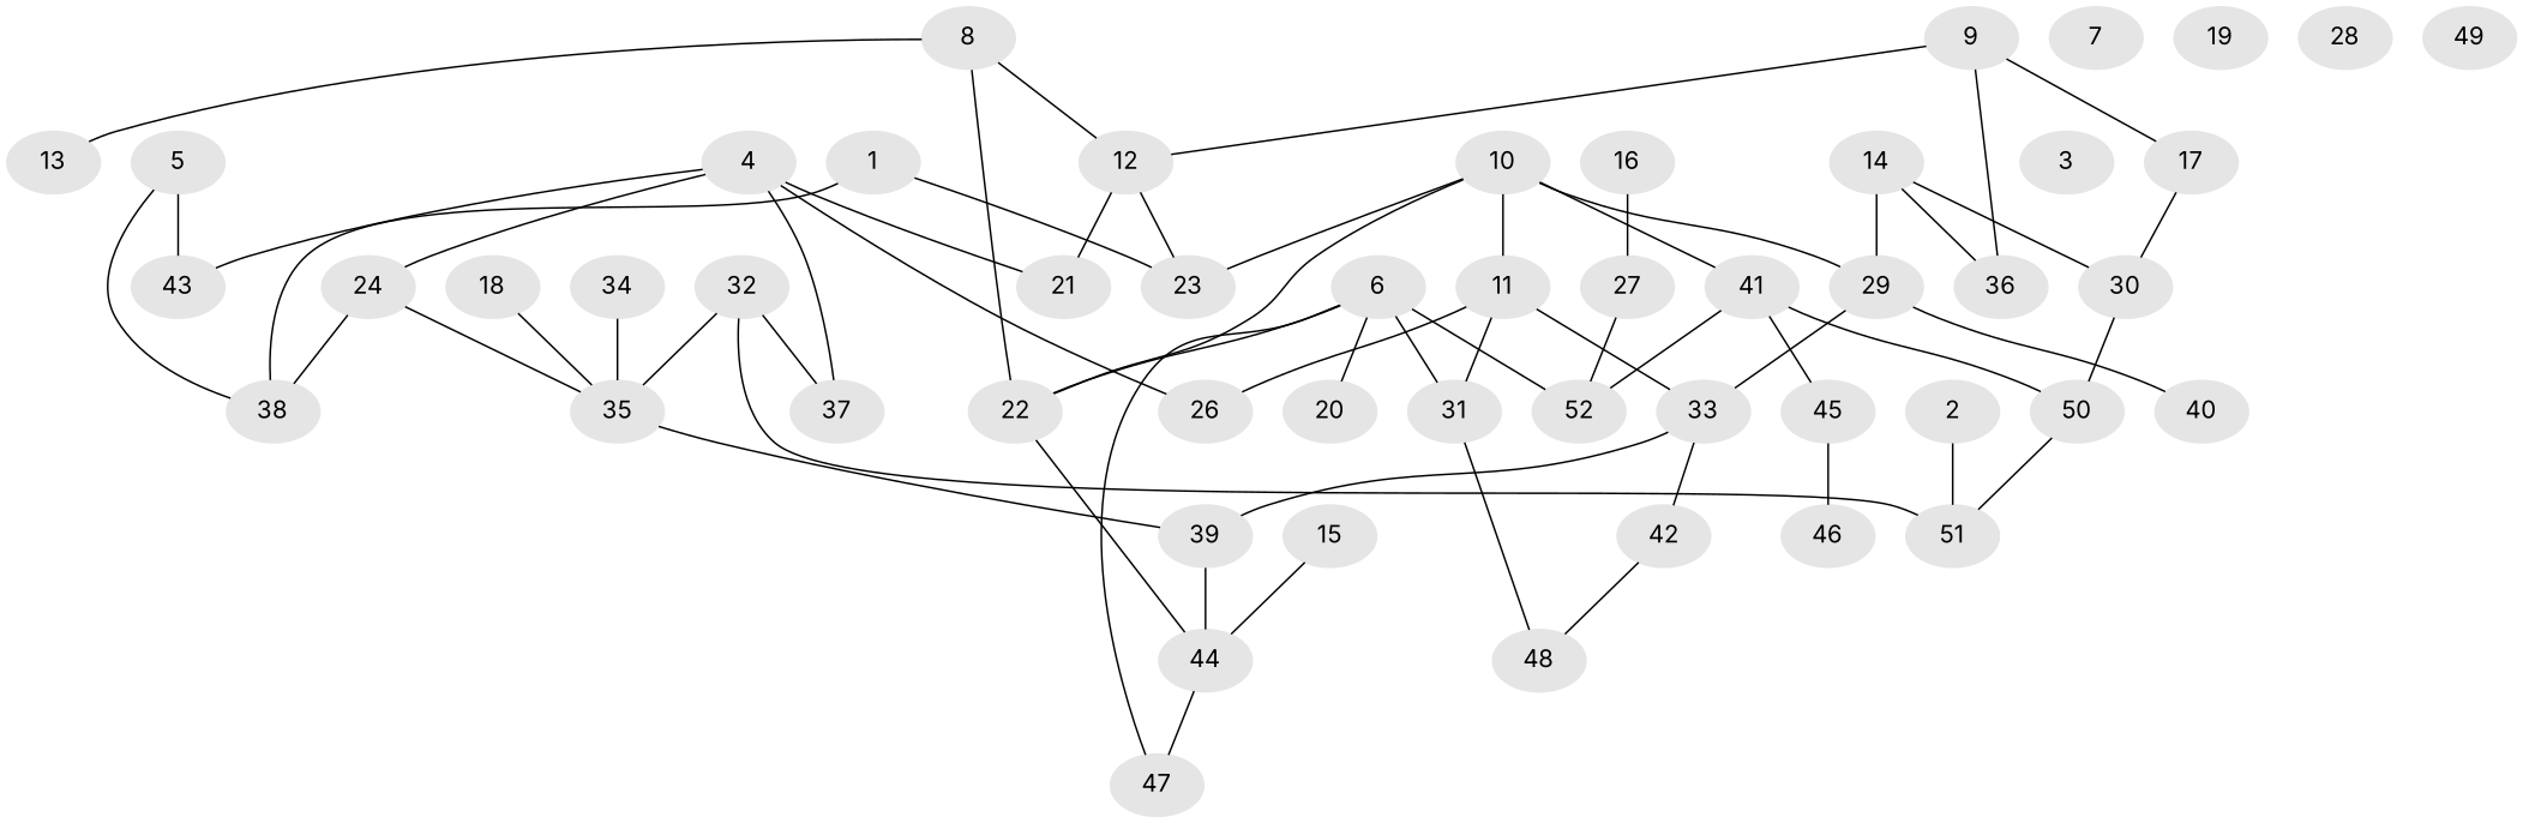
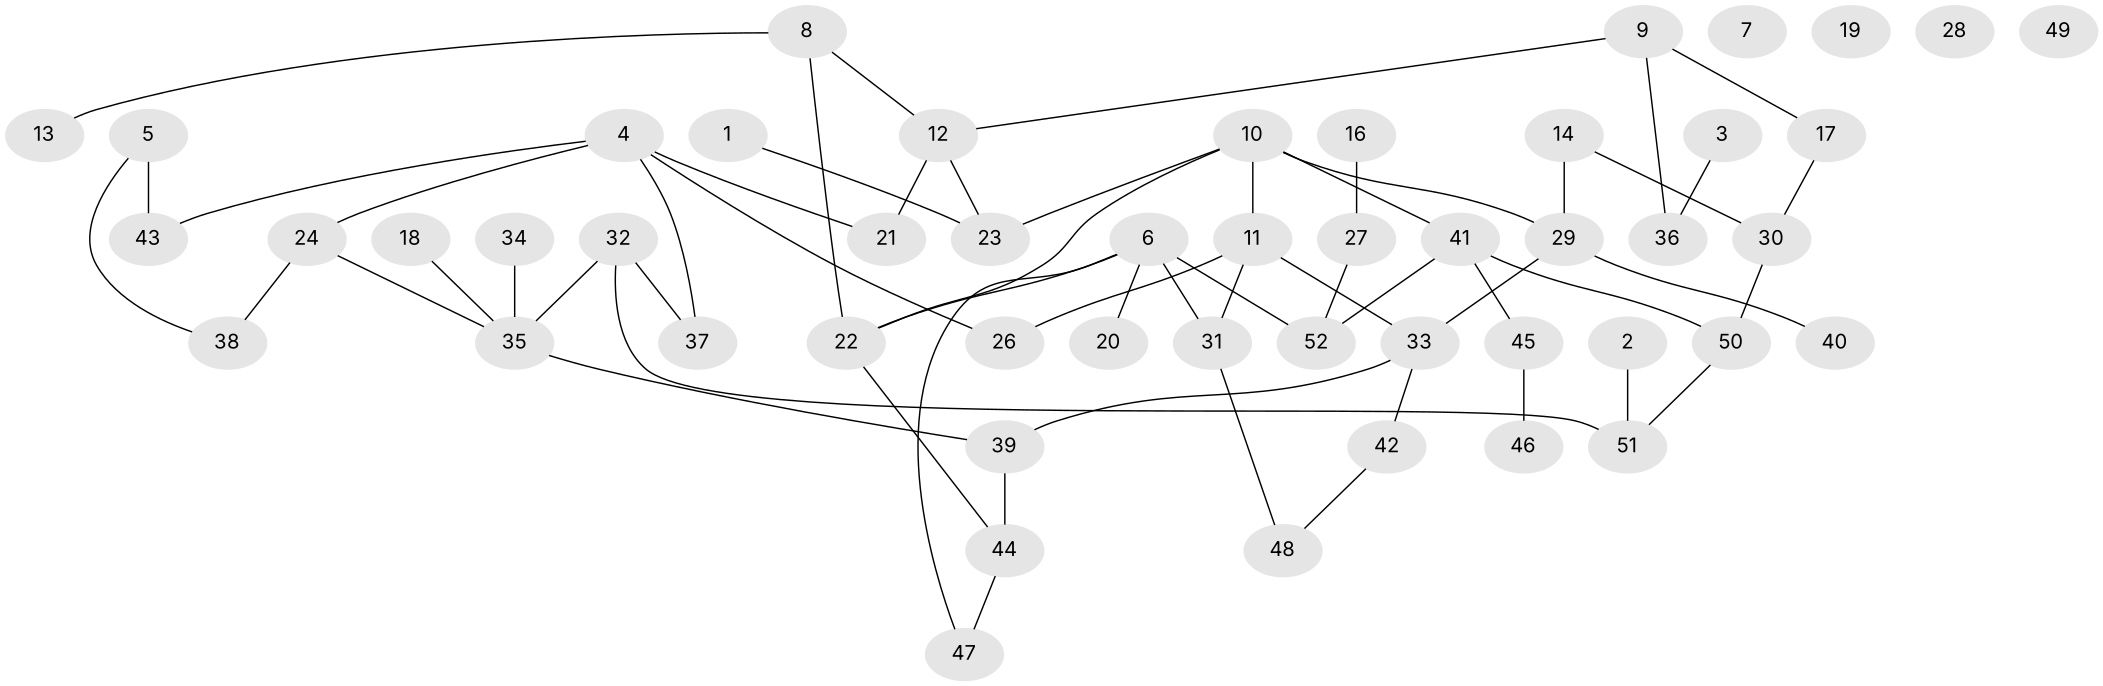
  graph {
    fontname=Inter
    node [color=gray90 fontname=Inter style=filled]
    edge [fontname=Inter]
    1
    23
    38
    2
    51
    3
    4
    21
    24
    26
    37
    43
    35
    5
    6
    20
    22
    31
    47
    52
    44
    48
    7
    8
    12
    13
    9
    17
    36
    30
    10
    11
    29
    41
    33
    40
    50
    45
    39
    42
    14
-   15
    16
    27
    18
    19
    28
    32
    34
    46
    49
    1 -- 23
-   1 -- 38
    2 -- 51
    4 -- 21
    4 -- 24
    4 -- 26
    4 -- 37
    4 -- 43
    24 -- 38
    24 -- 35
    35 -- 39
    5 -- 38
    5 -- 43
    6 -- 20
    6 -- 22
    6 -- 31
    6 -- 47
    6 -- 52
    22 -- 44
    31 -- 48
    44 -- 47
    8 -- 22
    8 -- 12
    8 -- 13
    12 -- 23
    12 -- 21
    9 -- 12
    9 -- 17
    9 -- 36
    17 -- 30
    30 -- 50
    10 -- 23
    10 -- 22
    10 -- 11
    10 -- 29
    10 -- 41
    11 -- 26
    11 -- 31
    11 -- 33
    29 -- 33
    29 -- 40
    41 -- 52
    41 -- 50
    41 -- 45
    33 -- 39
    33 -- 42
    50 -- 51
    45 -- 46
    39 -- 44
    42 -- 48
-   14 -- 36
+   3 -- 36
    14 -- 30
    14 -- 29
-   15 -- 44
    16 -- 27
    27 -- 52
    18 -- 35
    32 -- 51
    32 -- 37
    32 -- 35
    34 -- 35
  }
